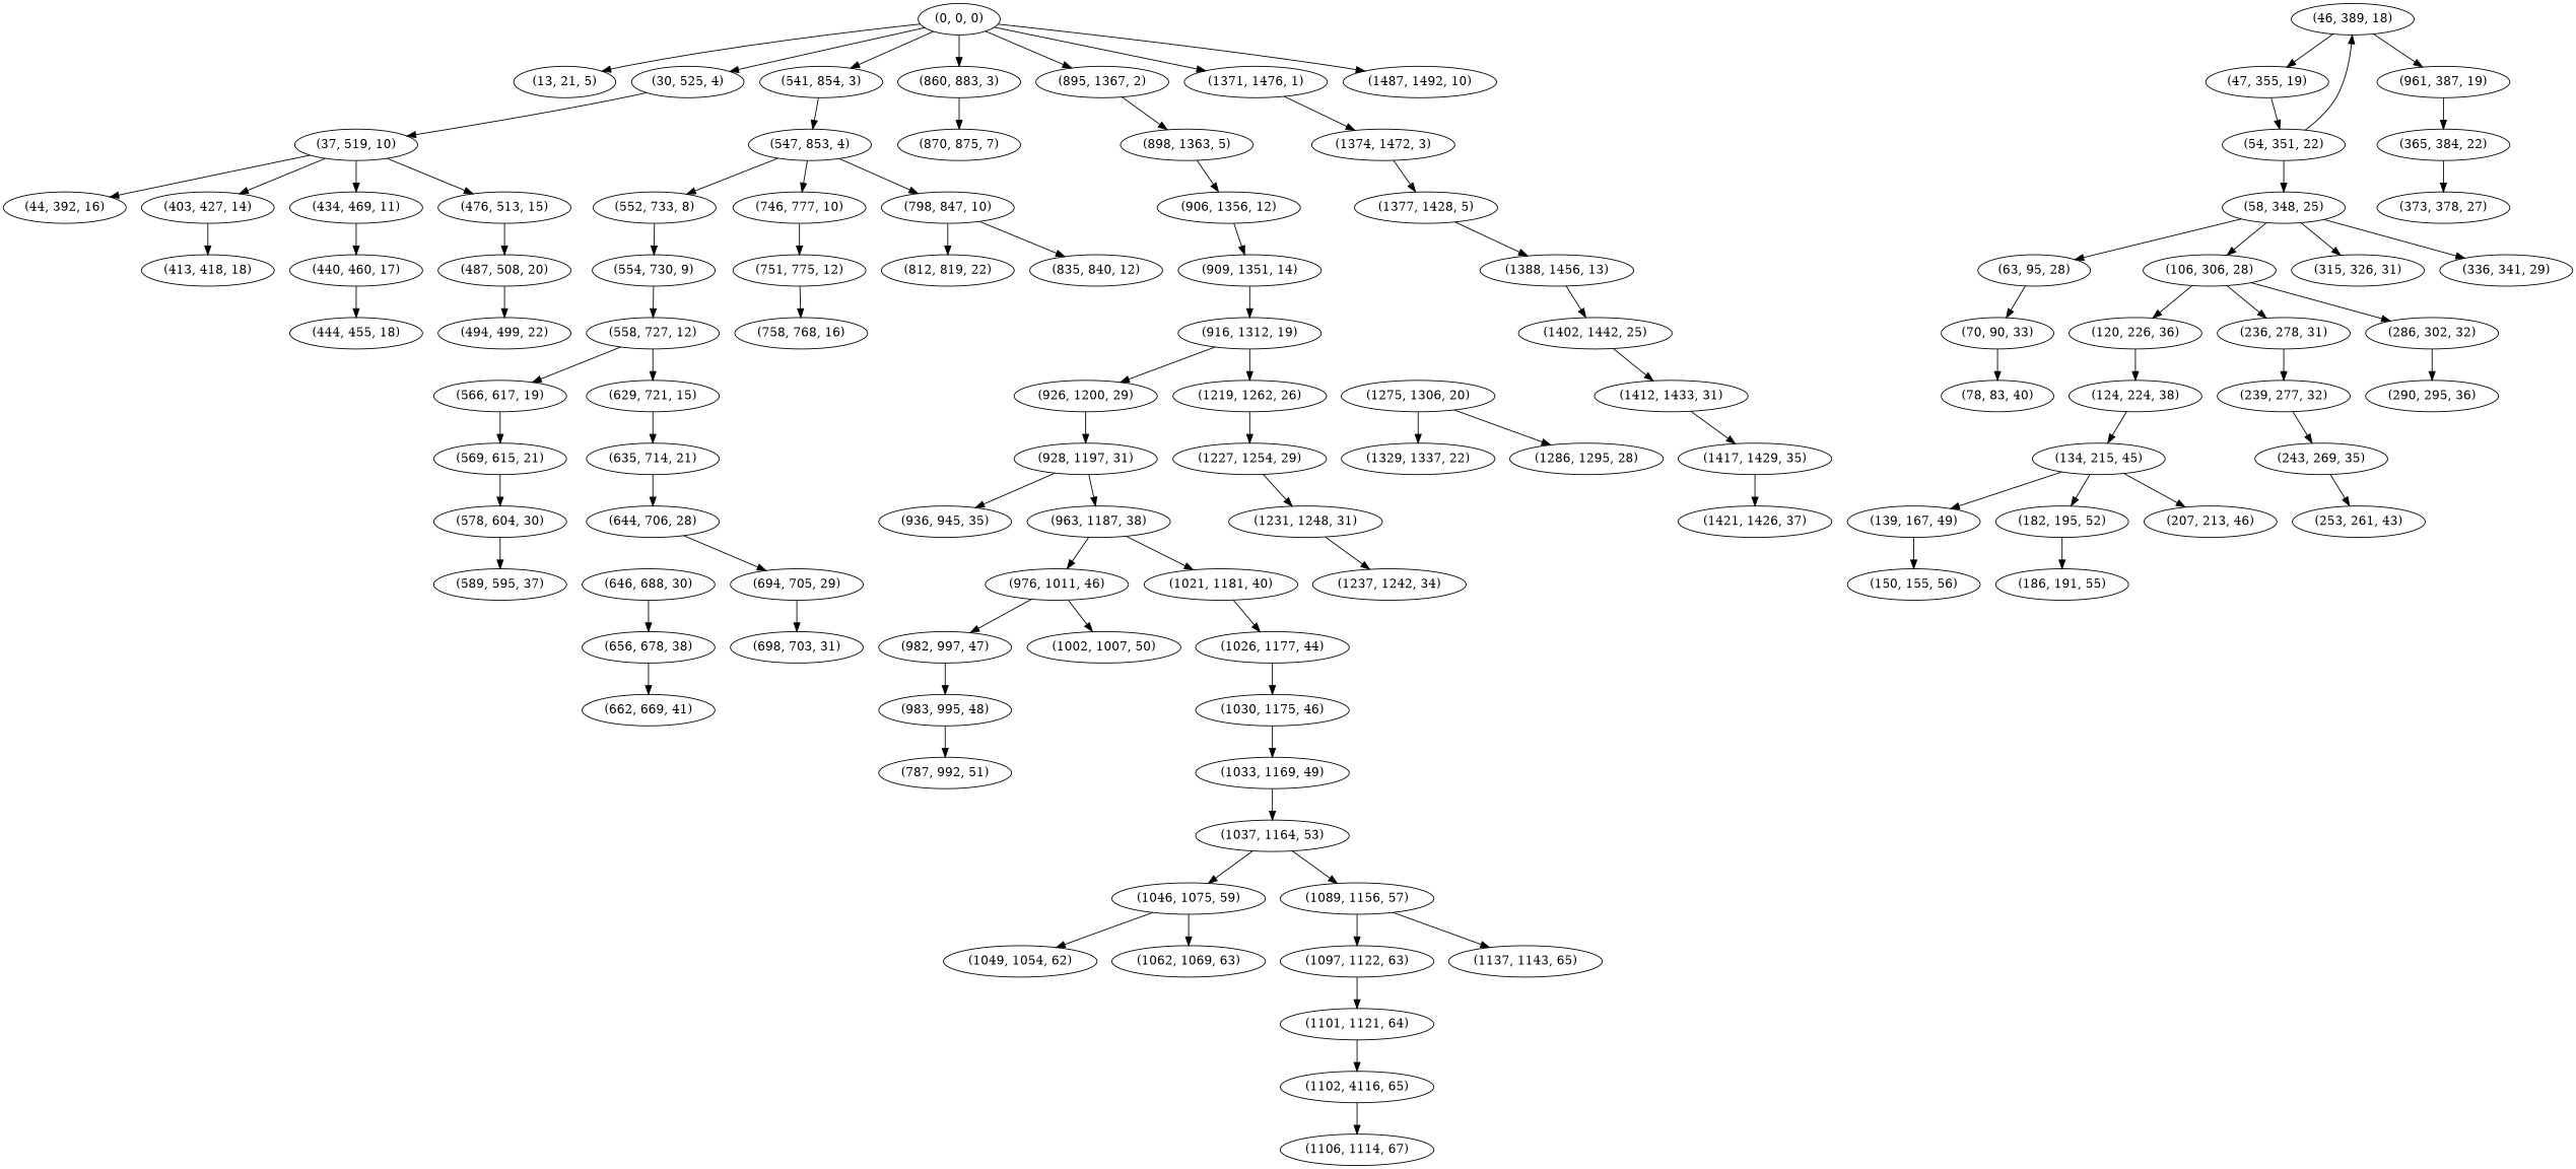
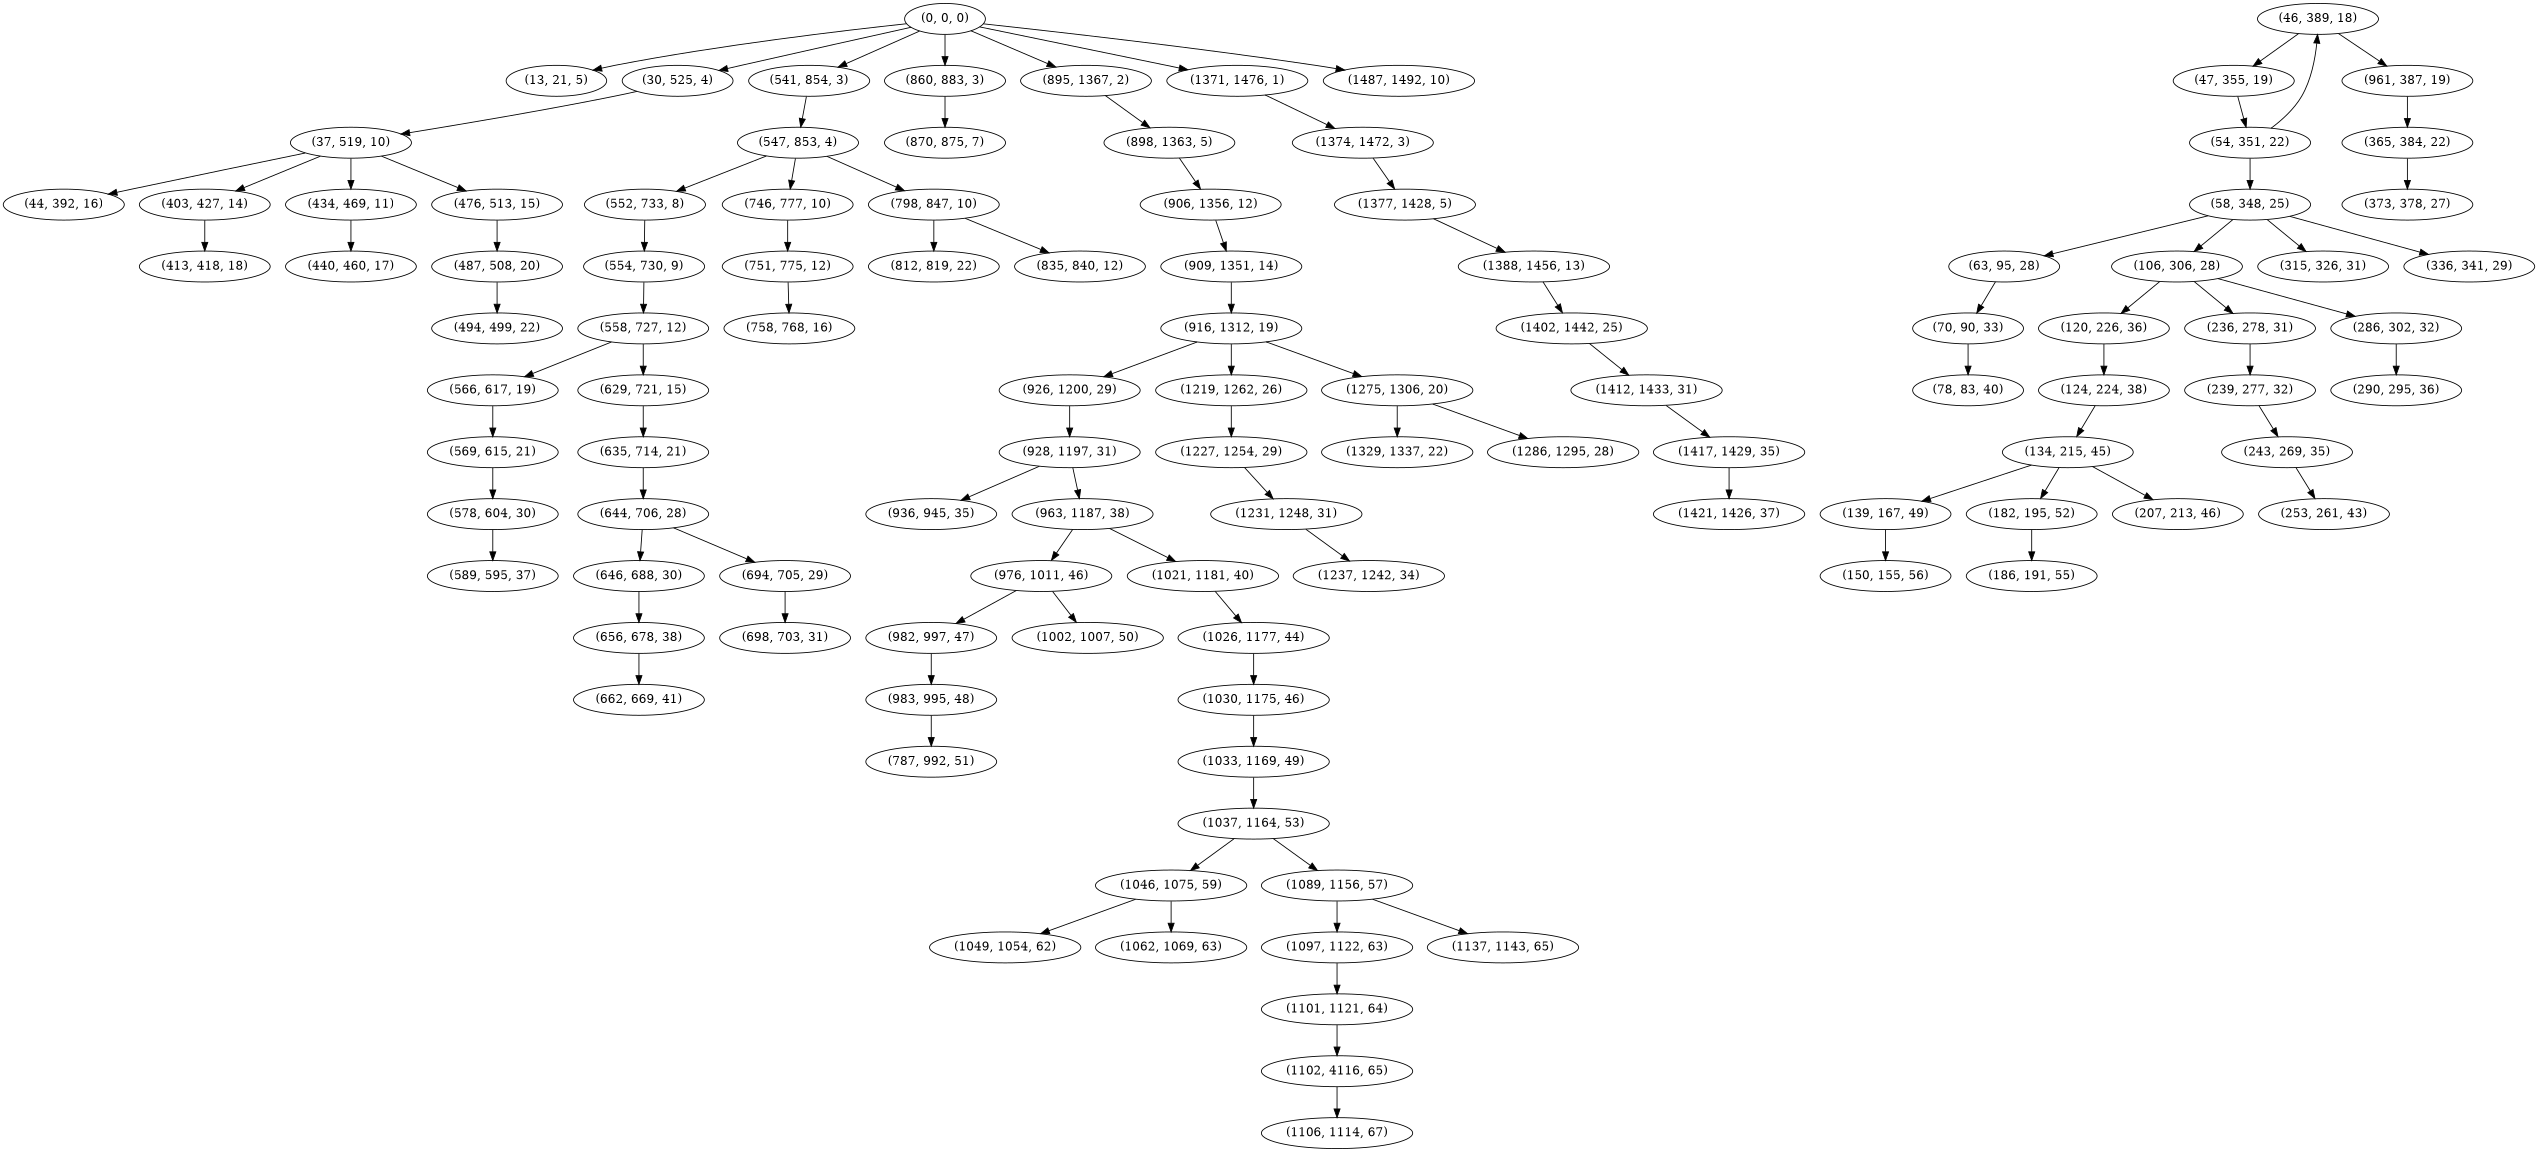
  digraph {
    "(0, 0, 0)"
    "(13, 21, 5)"
    "(30, 525, 4)"
    "(541, 854, 3)"
    "(860, 883, 3)"
    "(895, 1367, 2)"
    "(1371, 1476, 1)"
    "(1487, 1492, 10)"
    "(37, 519, 10)"
    "(547, 853, 4)"
    "(870, 875, 7)"
    "(898, 1363, 5)"
    "(1374, 1472, 3)"
    "(44, 392, 16)"
    "(403, 427, 14)"
    "(434, 469, 11)"
    "(476, 513, 15)"
    "(413, 418, 18)"
    "(440, 460, 17)"
    "(487, 508, 20)"
    "(46, 389, 18)"
    "(47, 355, 19)"
    n23 [label="(961, 387, 19)"]
    "(54, 351, 22)"
    "(365, 384, 22)"
    "(58, 348, 25)"
    "(63, 95, 28)"
    "(106, 306, 28)"
    "(315, 326, 31)"
    "(336, 341, 29)"
    "(70, 90, 33)"
    "(120, 226, 36)"
    "(236, 278, 31)"
    "(286, 302, 32)"
    "(78, 83, 40)"
    "(124, 224, 38)"
    "(239, 277, 32)"
    "(290, 295, 36)"
    "(134, 215, 45)"
    "(139, 167, 49)"
    "(182, 195, 52)"
    "(207, 213, 46)"
    "(150, 155, 56)"
    "(186, 191, 55)"
    "(243, 269, 35)"
    "(253, 261, 43)"
    "(373, 378, 27)"
-   "(444, 455, 18)"
    "(494, 499, 22)"
    "(552, 733, 8)"
    "(746, 777, 10)"
    "(798, 847, 10)"
    "(554, 730, 9)"
    "(751, 775, 12)"
    "(812, 819, 22)"
    "(835, 840, 12)"
    "(558, 727, 12)"
    "(566, 617, 19)"
    "(629, 721, 15)"
    "(569, 615, 21)"
    "(635, 714, 21)"
    "(578, 604, 30)"
    "(589, 595, 37)"
    "(644, 706, 28)"
    "(646, 688, 30)"
    "(694, 705, 29)"
    "(656, 678, 38)"
    "(698, 703, 31)"
    "(662, 669, 41)"
    "(758, 768, 16)"
    "(906, 1356, 12)"
    "(909, 1351, 14)"
    "(916, 1312, 19)"
    "(926, 1200, 29)"
    "(1219, 1262, 26)"
    "(1275, 1306, 20)"
    "(928, 1197, 31)"
    "(1227, 1254, 29)"
    "(1329, 1337, 22)"
    "(1286, 1295, 28)"
    "(936, 945, 35)"
    "(963, 1187, 38)"
    "(976, 1011, 46)"
    "(1021, 1181, 40)"
    "(982, 997, 47)"
    "(1002, 1007, 50)"
    "(1026, 1177, 44)"
    "(983, 995, 48)"
    n89 [label="(787, 992, 51)"]
    "(1030, 1175, 46)"
    "(1033, 1169, 49)"
    "(1037, 1164, 53)"
    "(1046, 1075, 59)"
    "(1089, 1156, 57)"
    "(1049, 1054, 62)"
    "(1062, 1069, 63)"
    "(1097, 1122, 63)"
    "(1137, 1143, 65)"
    "(1101, 1121, 64)"
    n100 [label="(1102, 4116, 65)"]
    "(1106, 1114, 67)"
    "(1231, 1248, 31)"
    "(1237, 1242, 34)"
    n104 [label="(1377, 1428, 5)"]
    "(1388, 1456, 13)"
    "(1402, 1442, 25)"
    "(1412, 1433, 31)"
    "(1417, 1429, 35)"
    "(1421, 1426, 37)"
    "(0, 0, 0)" -> "(13, 21, 5)"
    "(0, 0, 0)" -> "(30, 525, 4)"
    "(0, 0, 0)" -> "(541, 854, 3)"
    "(0, 0, 0)" -> "(860, 883, 3)"
    "(0, 0, 0)" -> "(895, 1367, 2)"
    "(0, 0, 0)" -> "(1371, 1476, 1)"
    "(0, 0, 0)" -> "(1487, 1492, 10)"
    "(30, 525, 4)" -> "(37, 519, 10)"
    "(541, 854, 3)" -> "(547, 853, 4)"
    "(860, 883, 3)" -> "(870, 875, 7)"
    "(895, 1367, 2)" -> "(898, 1363, 5)"
    "(1371, 1476, 1)" -> "(1374, 1472, 3)"
    "(37, 519, 10)" -> "(44, 392, 16)"
    "(37, 519, 10)" -> "(403, 427, 14)"
    "(37, 519, 10)" -> "(434, 469, 11)"
    "(37, 519, 10)" -> "(476, 513, 15)"
    "(547, 853, 4)" -> "(552, 733, 8)"
    "(547, 853, 4)" -> "(746, 777, 10)"
    "(547, 853, 4)" -> "(798, 847, 10)"
    "(898, 1363, 5)" -> "(906, 1356, 12)"
    "(1374, 1472, 3)" -> n104
    "(403, 427, 14)" -> "(413, 418, 18)"
    "(434, 469, 11)" -> "(440, 460, 17)"
    "(476, 513, 15)" -> "(487, 508, 20)"
-   "(440, 460, 17)" -> "(444, 455, 18)"
    "(487, 508, 20)" -> "(494, 499, 22)"
    "(46, 389, 18)" -> "(47, 355, 19)"
    "(46, 389, 18)" -> n23
    "(47, 355, 19)" -> "(54, 351, 22)"
    n23 -> "(365, 384, 22)"
    "(54, 351, 22)" -> "(46, 389, 18)"
    "(54, 351, 22)" -> "(58, 348, 25)"
    "(365, 384, 22)" -> "(373, 378, 27)"
    "(58, 348, 25)" -> "(63, 95, 28)"
    "(58, 348, 25)" -> "(106, 306, 28)"
    "(58, 348, 25)" -> "(315, 326, 31)"
    "(58, 348, 25)" -> "(336, 341, 29)"
    "(63, 95, 28)" -> "(70, 90, 33)"
    "(106, 306, 28)" -> "(120, 226, 36)"
    "(106, 306, 28)" -> "(236, 278, 31)"
    "(106, 306, 28)" -> "(286, 302, 32)"
    "(70, 90, 33)" -> "(78, 83, 40)"
    "(120, 226, 36)" -> "(124, 224, 38)"
    "(236, 278, 31)" -> "(239, 277, 32)"
    "(286, 302, 32)" -> "(290, 295, 36)"
    "(124, 224, 38)" -> "(134, 215, 45)"
    "(239, 277, 32)" -> "(243, 269, 35)"
    "(134, 215, 45)" -> "(139, 167, 49)"
    "(134, 215, 45)" -> "(182, 195, 52)"
    "(134, 215, 45)" -> "(207, 213, 46)"
    "(139, 167, 49)" -> "(150, 155, 56)"
    "(182, 195, 52)" -> "(186, 191, 55)"
    "(243, 269, 35)" -> "(253, 261, 43)"
    "(552, 733, 8)" -> "(554, 730, 9)"
    "(746, 777, 10)" -> "(751, 775, 12)"
    "(798, 847, 10)" -> "(812, 819, 22)"
    "(798, 847, 10)" -> "(835, 840, 12)"
    "(554, 730, 9)" -> "(558, 727, 12)"
    "(751, 775, 12)" -> "(758, 768, 16)"
    "(558, 727, 12)" -> "(566, 617, 19)"
    "(558, 727, 12)" -> "(629, 721, 15)"
    "(566, 617, 19)" -> "(569, 615, 21)"
    "(629, 721, 15)" -> "(635, 714, 21)"
    "(569, 615, 21)" -> "(578, 604, 30)"
    "(635, 714, 21)" -> "(644, 706, 28)"
    "(578, 604, 30)" -> "(589, 595, 37)"
+   "(644, 706, 28)" -> "(646, 688, 30)"
    "(644, 706, 28)" -> "(694, 705, 29)"
    "(646, 688, 30)" -> "(656, 678, 38)"
    "(694, 705, 29)" -> "(698, 703, 31)"
    "(656, 678, 38)" -> "(662, 669, 41)"
    "(906, 1356, 12)" -> "(909, 1351, 14)"
    "(909, 1351, 14)" -> "(916, 1312, 19)"
    "(916, 1312, 19)" -> "(926, 1200, 29)"
    "(916, 1312, 19)" -> "(1219, 1262, 26)"
+   "(916, 1312, 19)" -> "(1275, 1306, 20)"
    "(926, 1200, 29)" -> "(928, 1197, 31)"
    "(1219, 1262, 26)" -> "(1227, 1254, 29)"
    "(1275, 1306, 20)" -> "(1329, 1337, 22)"
    "(1275, 1306, 20)" -> "(1286, 1295, 28)"
    "(928, 1197, 31)" -> "(936, 945, 35)"
    "(928, 1197, 31)" -> "(963, 1187, 38)"
    "(1227, 1254, 29)" -> "(1231, 1248, 31)"
    "(963, 1187, 38)" -> "(976, 1011, 46)"
    "(963, 1187, 38)" -> "(1021, 1181, 40)"
    "(976, 1011, 46)" -> "(982, 997, 47)"
    "(976, 1011, 46)" -> "(1002, 1007, 50)"
    "(1021, 1181, 40)" -> "(1026, 1177, 44)"
    "(982, 997, 47)" -> "(983, 995, 48)"
    "(1026, 1177, 44)" -> "(1030, 1175, 46)"
    "(983, 995, 48)" -> n89
    "(1030, 1175, 46)" -> "(1033, 1169, 49)"
    "(1033, 1169, 49)" -> "(1037, 1164, 53)"
    "(1037, 1164, 53)" -> "(1046, 1075, 59)"
    "(1037, 1164, 53)" -> "(1089, 1156, 57)"
    "(1046, 1075, 59)" -> "(1049, 1054, 62)"
    "(1046, 1075, 59)" -> "(1062, 1069, 63)"
    "(1089, 1156, 57)" -> "(1097, 1122, 63)"
    "(1089, 1156, 57)" -> "(1137, 1143, 65)"
    "(1097, 1122, 63)" -> "(1101, 1121, 64)"
    "(1101, 1121, 64)" -> n100
    n100 -> "(1106, 1114, 67)"
    "(1231, 1248, 31)" -> "(1237, 1242, 34)"
    n104 -> "(1388, 1456, 13)"
    "(1388, 1456, 13)" -> "(1402, 1442, 25)"
    "(1402, 1442, 25)" -> "(1412, 1433, 31)"
    "(1412, 1433, 31)" -> "(1417, 1429, 35)"
    "(1417, 1429, 35)" -> "(1421, 1426, 37)"
  }
